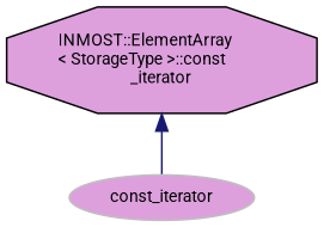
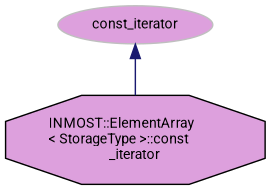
  digraph {
    rankdir=TB
    fontname=Roboto
    node [fillcolor=plum fontname=Roboto fontsize=10 style=filled]
    n1 [color=grey75 height=0.2 label=const_iterator shape=ellipse width=0.4]
    n2 [color=black height=0.2 label="INMOST::ElementArray\l\< StorageType \>::const\l_iterator" shape=octagon width=0.4]
-   n2 -> n1 [color=midnightblue dir=back fontname=Roboto fontsize=10 labelfontname=Helvetica labelfontsize=10 style=solid]
+   n1 -> n2 [color=midnightblue dir=back fontname=Roboto fontsize=10 labelfontname=Helvetica labelfontsize=10 style=solid]
  }
